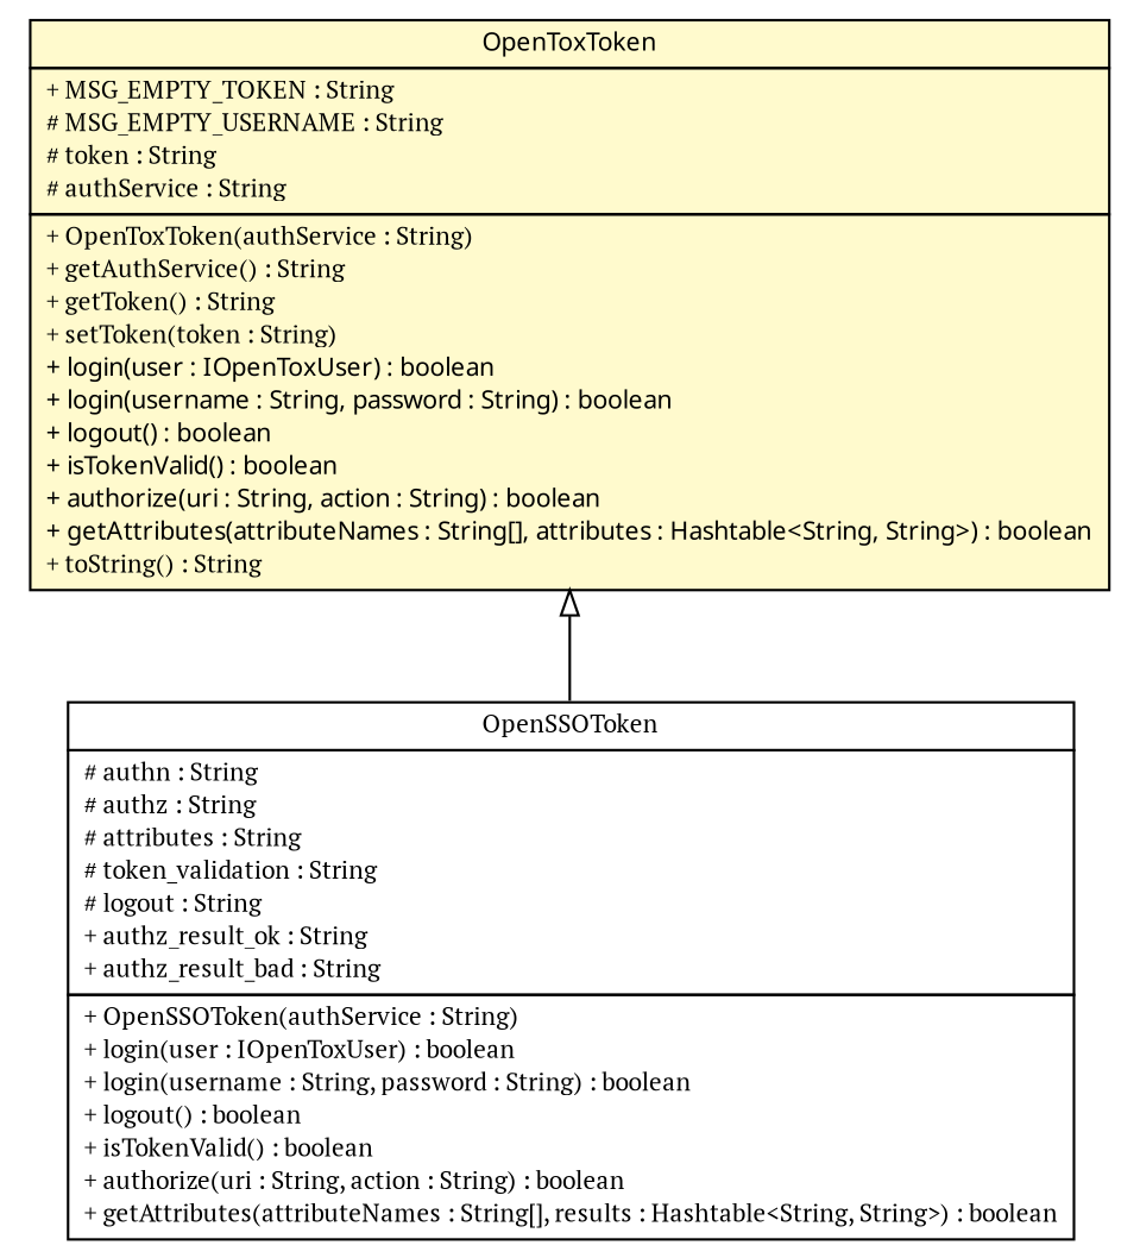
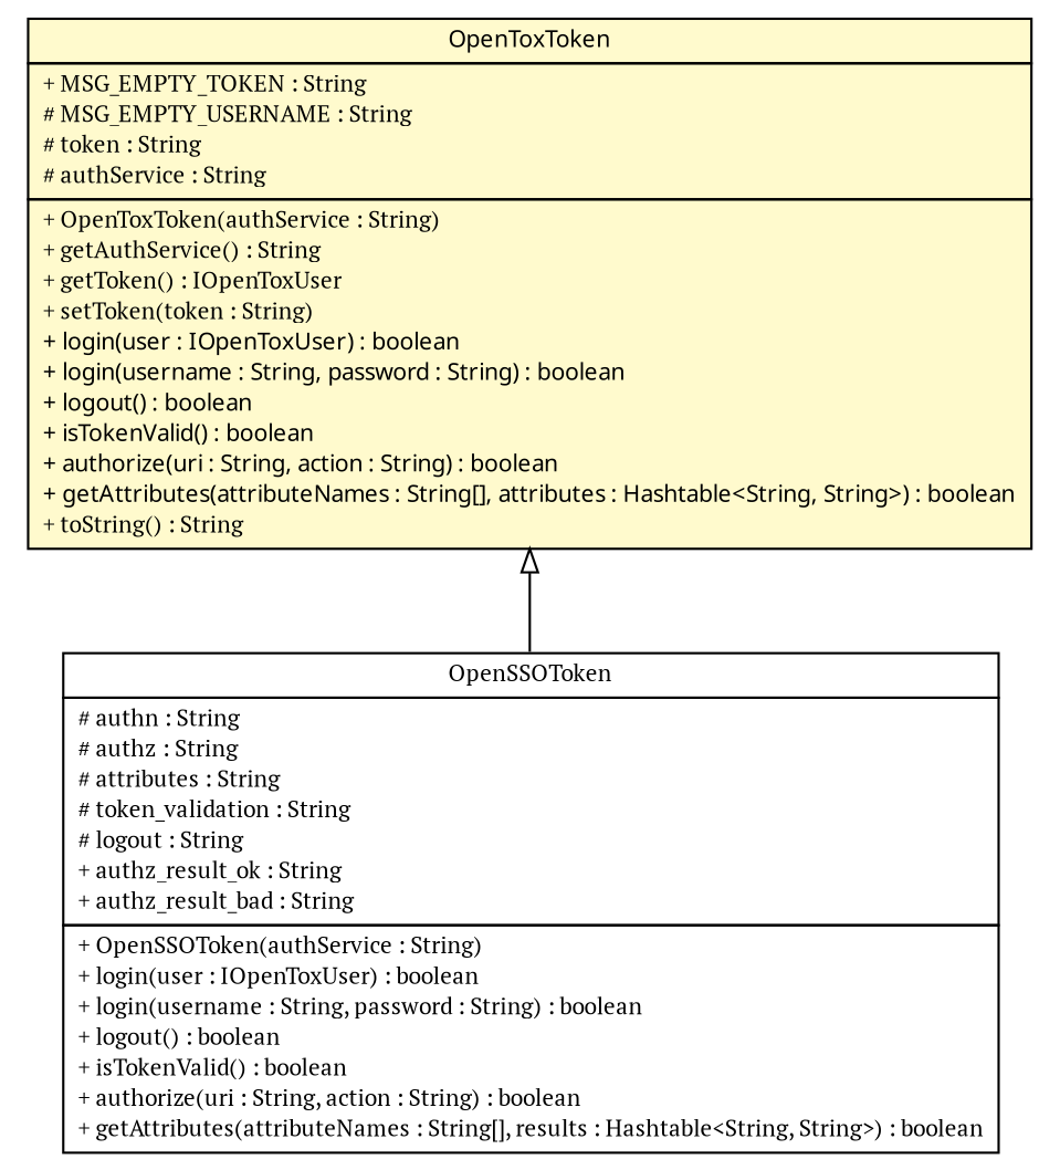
  digraph {
    fontname="PT Serif"
    node [fontcolor=black fontname="PT Serif" fontsize=10.0 shape=plaintext]
-   n1 [label=<<table border="0" cellborder="1" cellspacing="0" cellpadding="2" port="p" bgcolor="lemonChiffon" href="./OpenToxToken.html"> 		<tr><td><table border="0" cellspacing="0" cellpadding="1"> 			<tr><td><font face="ariali"> OpenToxToken </font></td></tr> 		</table></td></tr> 		<tr><td><table border="0" cellspacing="0" cellpadding="1"> 			<tr><td align="left"> + MSG_EMPTY_TOKEN : String </td></tr> 			<tr><td align="left"> # MSG_EMPTY_USERNAME : String </td></tr> 			<tr><td align="left"> # token : String </td></tr> 			<tr><td align="left"> # authService : String </td></tr> 		</table></td></tr> 		<tr><td><table border="0" cellspacing="0" cellpadding="1"> 			<tr><td align="left"> + OpenToxToken(authService : String) </td></tr> 			<tr><td align="left"> + getAuthService() : String </td></tr> 			<tr><td align="left"> + getToken() : String </td></tr> 			<tr><td align="left"> + setToken(token : String) </td></tr> 			<tr><td align="left"><font face="ariali" point-size="10.0"> + login(user : IOpenToxUser) : boolean </font></td></tr> 			<tr><td align="left"><font face="ariali" point-size="10.0"> + login(username : String, password : String) : boolean </font></td></tr> 			<tr><td align="left"><font face="ariali" point-size="10.0"> + logout() : boolean </font></td></tr> 			<tr><td align="left"><font face="ariali" point-size="10.0"> + isTokenValid() : boolean </font></td></tr> 			<tr><td align="left"><font face="ariali" point-size="10.0"> + authorize(uri : String, action : String) : boolean </font></td></tr> 			<tr><td align="left"><font face="ariali" point-size="10.0"> + getAttributes(attributeNames : String[], attributes : Hashtable&lt;String, String&gt;) : boolean </font></td></tr> 			<tr><td align="left"> + toString() : String </td></tr> 		</table></td></tr> 		</table>>]
+   n1 [label=<<table border="0" cellborder="1" cellspacing="0" cellpadding="2" port="p" bgcolor="lemonChiffon" href="./OpenToxToken.html"> 		<tr><td><table border="0" cellspacing="0" cellpadding="1"> 			<tr><td><font face="ariali"> OpenToxToken </font></td></tr> 		</table></td></tr> 		<tr><td><table border="0" cellspacing="0" cellpadding="1"> 			<tr><td align="left"> + MSG_EMPTY_TOKEN : String </td></tr> 			<tr><td align="left"> # MSG_EMPTY_USERNAME : String </td></tr> 			<tr><td align="left"> # token : String </td></tr> 			<tr><td align="left"> # authService : String </td></tr> 		</table></td></tr> 		<tr><td><table border="0" cellspacing="0" cellpadding="1"> 			<tr><td align="left"> + OpenToxToken(authService : String) </td></tr> 			<tr><td align="left"> + getAuthService() : String </td></tr> 			<tr><td align="left"> + getToken() : IOpenToxUser </td></tr> 			<tr><td align="left"> + setToken(token : String) </td></tr> 			<tr><td align="left"><font face="ariali" point-size="10.0"> + login(user : IOpenToxUser) : boolean </font></td></tr> 			<tr><td align="left"><font face="ariali" point-size="10.0"> + login(username : String, password : String) : boolean </font></td></tr> 			<tr><td align="left"><font face="ariali" point-size="10.0"> + logout() : boolean </font></td></tr> 			<tr><td align="left"><font face="ariali" point-size="10.0"> + isTokenValid() : boolean </font></td></tr> 			<tr><td align="left"><font face="ariali" point-size="10.0"> + authorize(uri : String, action : String) : boolean </font></td></tr> 			<tr><td align="left"><font face="ariali" point-size="10.0"> + getAttributes(attributeNames : String[], attributes : Hashtable&lt;String, String&gt;) : boolean </font></td></tr> 			<tr><td align="left"> + toString() : String </td></tr> 		</table></td></tr> 		</table>>]
    n2 [label=<<table border="0" cellborder="1" cellspacing="0" cellpadding="2" port="p" href="./opensso/OpenSSOToken.html"> 		<tr><td><table border="0" cellspacing="0" cellpadding="1"> 			<tr><td> OpenSSOToken </td></tr> 		</table></td></tr> 		<tr><td><table border="0" cellspacing="0" cellpadding="1"> 			<tr><td align="left"> # authn : String </td></tr> 			<tr><td align="left"> # authz : String </td></tr> 			<tr><td align="left"> # attributes : String </td></tr> 			<tr><td align="left"> # token_validation : String </td></tr> 			<tr><td align="left"> # logout : String </td></tr> 			<tr><td align="left"> + authz_result_ok : String </td></tr> 			<tr><td align="left"> + authz_result_bad : String </td></tr> 		</table></td></tr> 		<tr><td><table border="0" cellspacing="0" cellpadding="1"> 			<tr><td align="left"> + OpenSSOToken(authService : String) </td></tr> 			<tr><td align="left"> + login(user : IOpenToxUser) : boolean </td></tr> 			<tr><td align="left"> + login(username : String, password : String) : boolean </td></tr> 			<tr><td align="left"> + logout() : boolean </td></tr> 			<tr><td align="left"> + isTokenValid() : boolean </td></tr> 			<tr><td align="left"> + authorize(uri : String, action : String) : boolean </td></tr> 			<tr><td align="left"> + getAttributes(attributeNames : String[], results : Hashtable&lt;String, String&gt;) : boolean </td></tr> 		</table></td></tr> 		</table>>]
    n1 -> n2 [arrowtail=empty dir=back fontname="PT Serif" fontsize=10 headport=p labelfontname=arial labelfontsize=10 tailport=p]
  }
